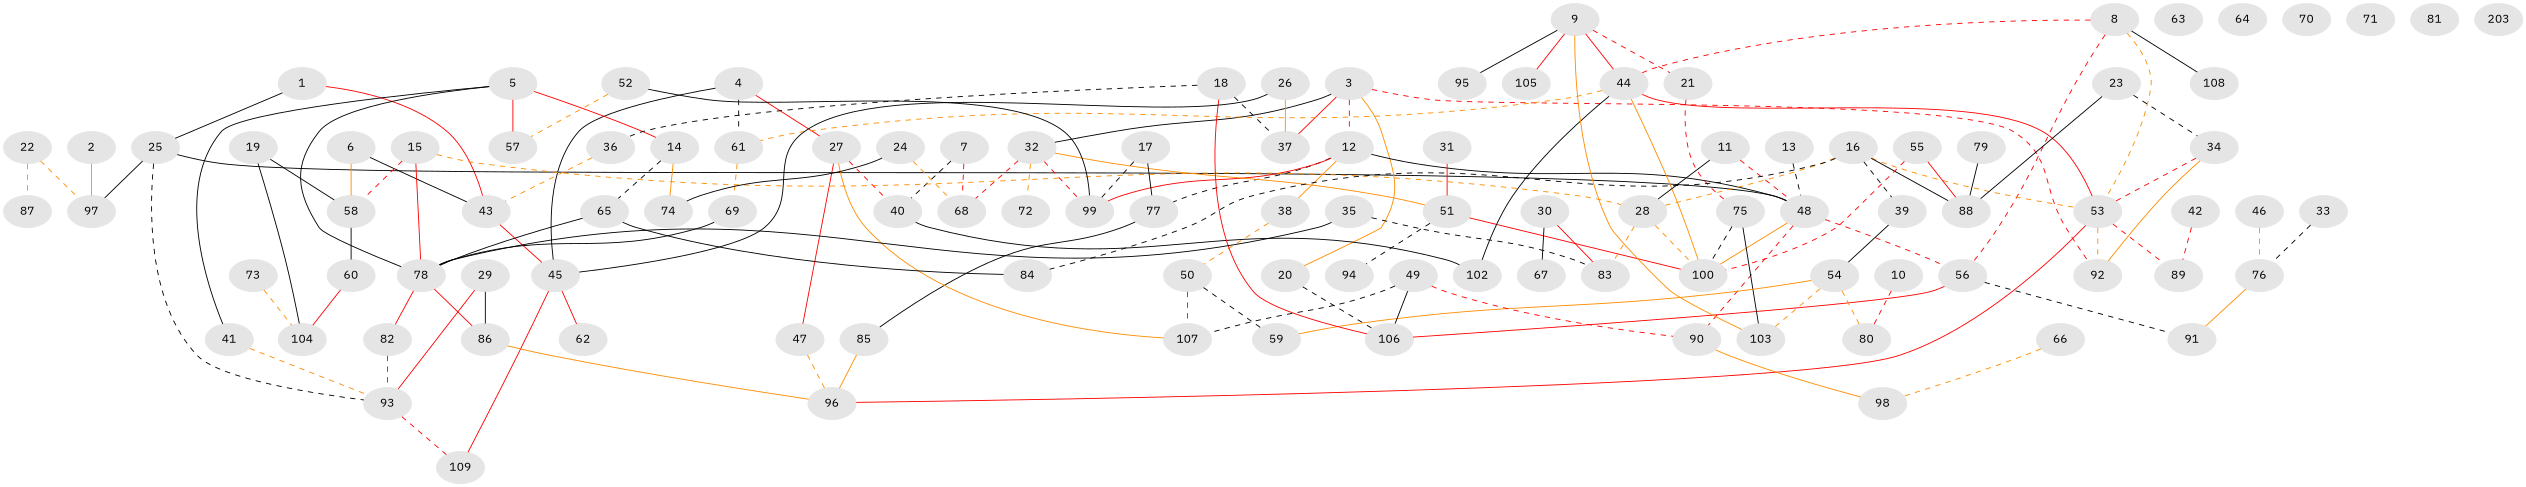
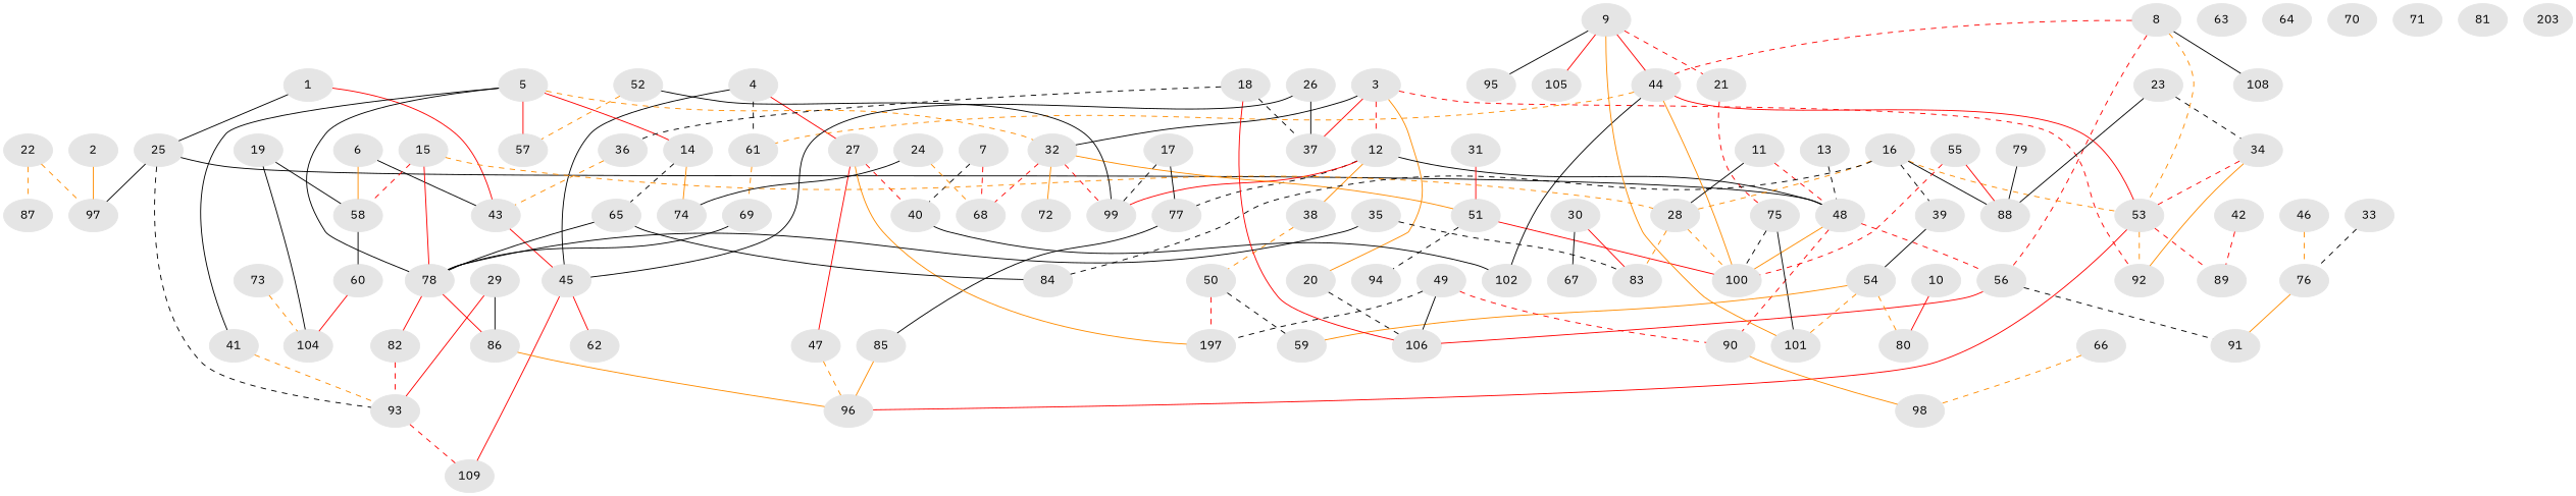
  graph {
    fontname="IBM Plex Sans"
    node [color=gray90 fontname="IBM Plex Sans" style=filled]
    edge [color=black fontname="IBM Plex Sans" style=solid]
    1
    25
    43
    97
    48
    93
    45
    2
    3
    12
    20
    32
    37
    92
    38
    77
    99
    106
    68
    51
    72
    4
    27
    61
    40
    47
-   107
+   107 [label=197]
    62
    109
    69
    5
    14
    41
    57
    78
    65
    74
    86
    82
    6
    58
    60
    7
    102
    8
    44
    53
    56
    108
    100
    89
    96
    91
    9
    21
    95
-   101 [label=103]
+   101
    105
    75
    10
    80
    11
    28
    83
    90
    50
    85
    13
    84
    15
    16
    39
    88
    54
    17
    18
    36
    19
    104
    22
    87
    23
    34
    24
    26
    29
    30
    67
    31
    94
    33
    76
    35
    59
    42
    46
    98
    49
    52
    55
    63
    64
    66
    70
    71
    73
    79
    81
    n109 [label=203]
    1 -- 25
    1 -- 43 [color=red]
    25 -- 97
    25 -- 48
    25 -- 93 [style=dashed]
    43 -- 45 [color=red]
    48 -- 56 [color=red style=dashed]
    48 -- 100 [color=darkorange]
    48 -- 90 [color=red style=dashed]
    93 -- 109 [color=red style=dashed]
    45 -- 62 [color=red]
    45 -- 109 [color=red]
    2 -- 97 [color=darkorange]
    3 -- 12 [color=red style=dashed]
    3 -- 20 [color=darkorange]
    3 -- 32
    3 -- 37 [color=red]
    3 -- 92 [color=red style=dashed]
    12 -- 48
    12 -- 38 [color=darkorange]
    12 -- 77 [style=dashed]
    12 -- 99 [color=red]
    20 -- 106 [style=dashed]
    32 -- 99 [color=red style=dashed]
    32 -- 68 [color=red style=dashed]
    32 -- 51 [color=darkorange]
-   32 -- 72 [color=darkorange style=dashed]
+   32 -- 72 [color=darkorange]
    38 -- 50 [color=darkorange style=dashed]
    77 -- 85
    51 -- 100 [color=red]
    51 -- 94 [style=dashed]
    4 -- 45
    4 -- 27 [color=red]
    4 -- 61 [style=dashed]
    27 -- 40 [color=red style=dashed]
    27 -- 47 [color=red]
    27 -- 107 [color=darkorange]
    61 -- 69 [color=darkorange style=dashed]
    40 -- 102
    47 -- 96 [color=darkorange style=dashed]
    69 -- 78
+   5 -- 32 [color=darkorange style=dashed]
    5 -- 14 [color=red]
    5 -- 41
    5 -- 57 [color=red]
    5 -- 78
    14 -- 65 [style=dashed]
    14 -- 74 [color=darkorange]
    41 -- 93 [color=darkorange style=dashed]
    78 -- 86 [color=red]
    78 -- 82 [color=red]
    65 -- 78
    65 -- 84
    86 -- 96 [color=darkorange]
    82 -- 93 [color=red style=dashed]
    6 -- 43
    6 -- 58 [color=darkorange]
    58 -- 60
    60 -- 104 [color=red]
    7 -- 68 [color=red style=dashed]
    7 -- 40 [style=dashed]
    8 -- 44 [color=red style=dashed]
    8 -- 53 [color=darkorange style=dashed]
    8 -- 56 [color=red style=dashed]
    8 -- 108
    44 -- 61 [color=darkorange style=dashed]
    44 -- 102
    44 -- 53 [color=red]
    44 -- 100 [color=darkorange]
    53 -- 92 [color=darkorange style=dashed]
    53 -- 89 [color=red style=dashed]
    53 -- 96 [color=red]
    56 -- 106 [color=red]
    56 -- 91 [style=dashed]
    9 -- 44 [color=red]
    9 -- 21 [color=red style=dashed]
    9 -- 95
    9 -- 101 [color=darkorange]
    9 -- 105 [color=red]
    21 -- 75 [color=red style=dashed]
    75 -- 100 [style=dashed]
    75 -- 101
-   10 -- 80 [color=red style=dashed]
+   10 -- 80 [color=red]
    11 -- 48 [color=red style=dashed]
    11 -- 28
    28 -- 100 [color=darkorange style=dashed]
    28 -- 83 [color=darkorange style=dashed]
    90 -- 98 [color=darkorange]
    50 -- 107 [color=red style=dashed]
    50 -- 59 [style=dashed]
    85 -- 96 [color=darkorange]
    13 -- 48 [style=dashed]
    15 -- 78 [color=red]
    15 -- 58 [color=red style=dashed]
    15 -- 28 [color=darkorange style=dashed]
    16 -- 53 [color=darkorange style=dashed]
    16 -- 28 [color=darkorange style=dashed]
    16 -- 84 [style=dashed]
    16 -- 39 [style=dashed]
    16 -- 88
    39 -- 54
    54 -- 101 [color=darkorange style=dashed]
    54 -- 80 [color=darkorange style=dashed]
    54 -- 59 [color=darkorange]
    17 -- 77
    17 -- 99 [style=dashed]
    18 -- 37 [style=dashed]
    18 -- 106 [color=red]
    18 -- 36 [style=dashed]
    36 -- 43 [color=darkorange style=dashed]
    19 -- 58
    19 -- 104
    22 -- 97 [color=darkorange style=dashed]
    22 -- 87 [color=darkorange style=dashed]
    23 -- 88
    23 -- 34 [style=dashed]
    34 -- 92 [color=darkorange]
    34 -- 53 [color=red style=dashed]
    24 -- 68 [color=darkorange style=dashed]
    24 -- 74
    26 -- 45
-   26 -- 37 [color=darkorange]
+   26 -- 37
    29 -- 93 [color=red]
    29 -- 86
    30 -- 83 [color=red]
    30 -- 67
    31 -- 51 [color=red]
    33 -- 76 [style=dashed]
    76 -- 91 [color=darkorange]
    35 -- 78
    35 -- 83 [style=dashed]
    42 -- 89 [color=red style=dashed]
    46 -- 76 [color=darkorange style=dashed]
    49 -- 106
    49 -- 107 [style=dashed]
    49 -- 90 [color=red style=dashed]
    52 -- 99
    52 -- 57 [color=darkorange style=dashed]
    55 -- 100 [color=red style=dashed]
    55 -- 88 [color=red]
    66 -- 98 [color=darkorange style=dashed]
    73 -- 104 [color=darkorange style=dashed]
    79 -- 88
  }
